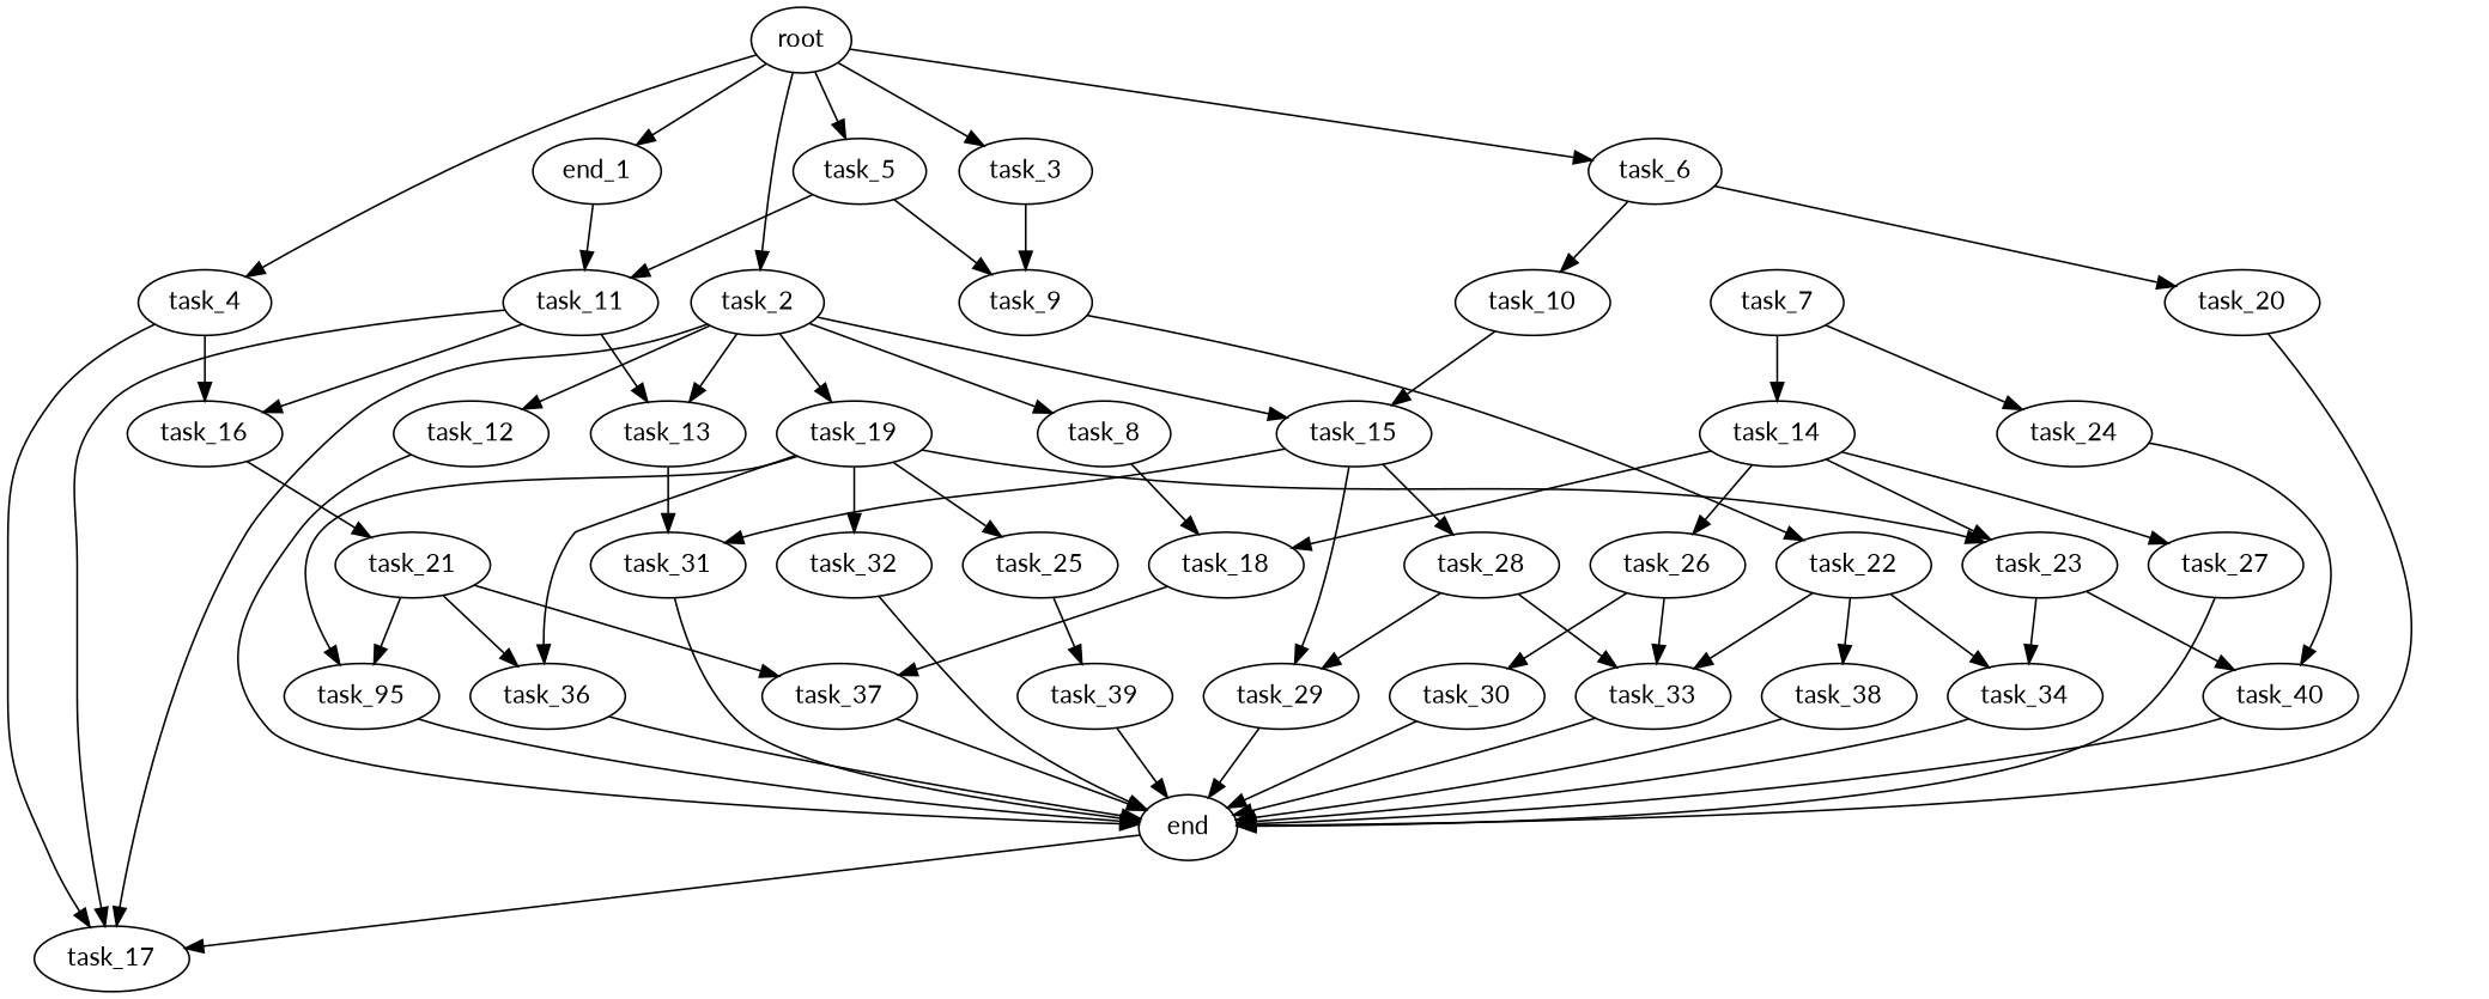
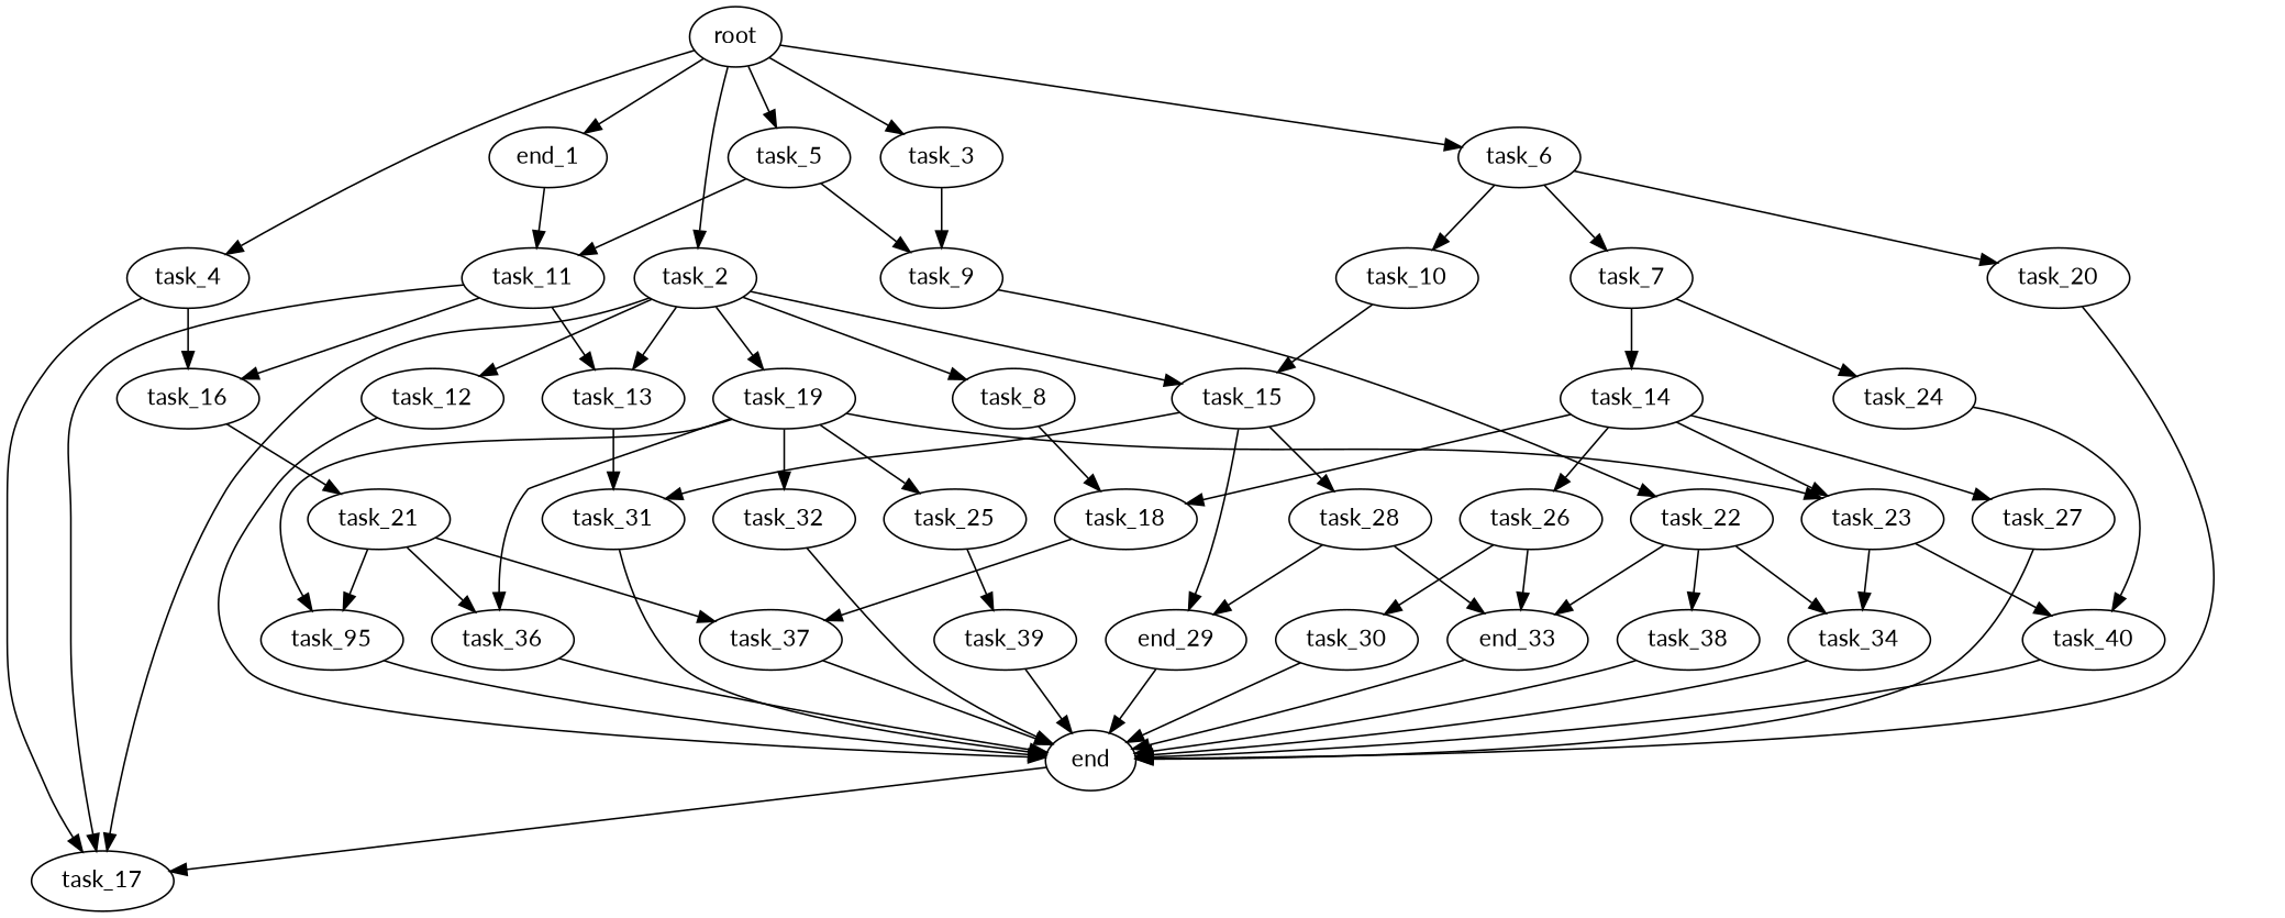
  digraph {
    fontname=Lato
    node [fontname=Lato]
    edge [fontname=Lato]
    n1 [label=end_1]
    root
    task_2
    task_3
    task_4
    task_5
    task_6
    task_11
    task_8
    task_12
    task_13
    task_15
    task_17
    task_19
    task_9
    task_16
    task_7
    task_10
    task_20
    task_18
    end
    task_31
    task_28
-   task_29
+   task_29 [label=end_29]
    task_23
    task_25
    task_32
    n28 [label=task_95]
    task_36
    task_22
    task_21
    task_24
    task_14
    task_40
    task_37
    task_26
    task_27
-   task_33
+   task_33 [label=end_33]
    task_34
    task_38
    task_30
    task_39
    n1 -> task_11
    root -> n1
    root -> task_2
    root -> task_3
    root -> task_4
    root -> task_5
    root -> task_6
    task_2 -> task_8
    task_2 -> task_12
    task_2 -> task_13
    task_2 -> task_15
    task_2 -> task_17
    task_2 -> task_19
    task_3 -> task_9
    task_4 -> task_17
    task_4 -> task_16
    task_5 -> task_11
    task_5 -> task_9
+   task_6 -> task_7
    task_6 -> task_10
    task_6 -> task_20
    task_11 -> task_13
    task_11 -> task_17
    task_11 -> task_16
    task_8 -> task_18
    task_12 -> end
    task_13 -> task_31
    task_15 -> task_31
    task_15 -> task_28
    task_15 -> task_29
    task_19 -> task_23
    task_19 -> task_25
    task_19 -> task_32
    task_19 -> n28
    task_19 -> task_36
    task_9 -> task_22
    task_16 -> task_21
    task_7 -> task_24
    task_7 -> task_14
    task_10 -> task_15
    task_20 -> end
    task_18 -> task_37
    end -> task_17
    task_31 -> end
    task_28 -> task_29
    task_28 -> task_33
    task_29 -> end
    task_23 -> task_40
    task_23 -> task_34
    task_25 -> task_39
    task_32 -> end
    n28 -> end
    task_36 -> end
    task_22 -> task_33
    task_22 -> task_34
    task_22 -> task_38
    task_21 -> n28
    task_21 -> task_36
    task_21 -> task_37
    task_24 -> task_40
    task_14 -> task_18
    task_14 -> task_23
    task_14 -> task_26
    task_14 -> task_27
    task_40 -> end
    task_37 -> end
    task_26 -> task_33
    task_26 -> task_30
    task_27 -> end
    task_33 -> end
    task_34 -> end
    task_38 -> end
    task_30 -> end
    task_39 -> end
  }
